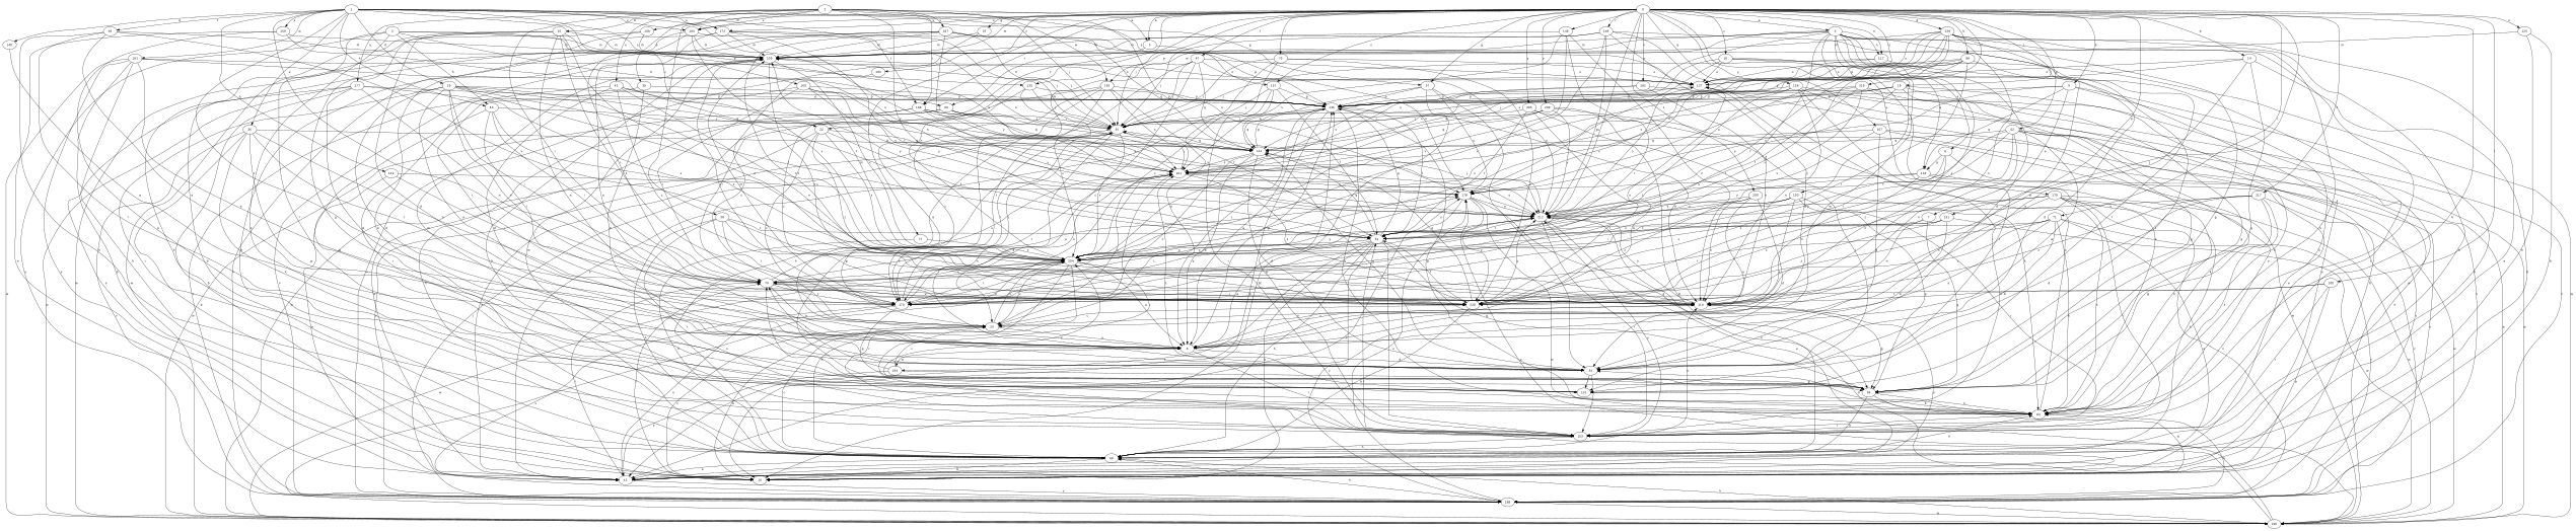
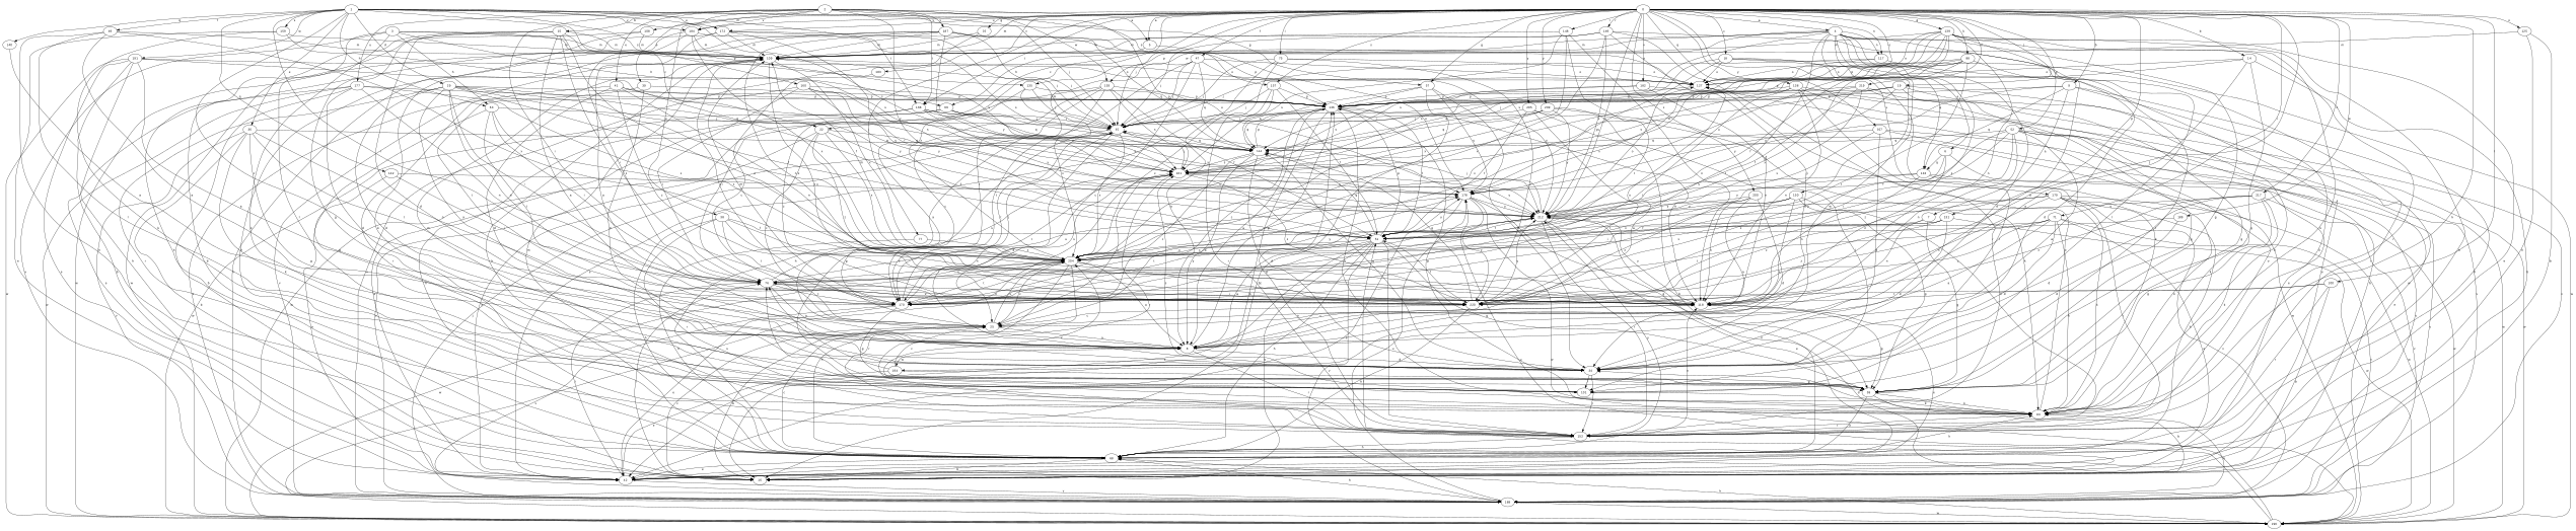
  strict digraph {
    fontname="Liberation Sans"
    node [fontname="Liberation Sans"]
    edge [fontname="Liberation Sans"]
    0
    4
    5
    9
    14
    18
    19
    22
    47
    52
    56
    57
    71
    75
    77
    85
    88
    93
    100
    108
    109
    117
    125
    127
    131
    138
    139
    148
    149
    157
    168
    172
    179
    182
    183
    184
+   189
    200
    204
    205
    207
    209
    212
    217
    219
    220
    161
    193
    101
    135
    6
    34
    59
    143
    150
    152
    170
    194
    178
    66
    7
    136
    68
    8
    16
    42
    196
    25
    188
    51
    144
    76
    118
    1
    29
    36
    49
    63
    140
    142
    159
    160
    191
    2
    15
    38
    39
    41
    177
    187
    3
    0 -> 4 [label=a]
    0 -> 5 [label=a]
    0 -> 9 [label=b]
    0 -> 14 [label=b]
    0 -> 18 [label=c]
    0 -> 19 [label=c]
    0 -> 22 [label=c]
    0 -> 47 [label=f]
    0 -> 52 [label=g]
    0 -> 56 [label=g]
    0 -> 57 [label=g]
    0 -> 71 [label=i]
    0 -> 75 [label=i]
    0 -> 77 [label=j]
    0 -> 85 [label=j]
    0 -> 88 [label=k]
    0 -> 93 [label=k]
    0 -> 100 [label=l]
    0 -> 108 [label=m]
    0 -> 109 [label=m]
    0 -> 117 [label=n]
    0 -> 125 [label=o]
    0 -> 127 [label=o]
    0 -> 131 [label=p]
    0 -> 138 [label=q]
    0 -> 139 [label=q]
    0 -> 148 [label=r]
    0 -> 149 [label=r]
    0 -> 157 [label=s]
    0 -> 168 [label=t]
    0 -> 172 [label=u]
    0 -> 179 [label=v]
    0 -> 182 [label=v]
    0 -> 183 [label=v]
    0 -> 184 [label=v]
+   0 -> 189 [label=w]
    0 -> 200 [label=x]
    0 -> 204 [label=x]
    0 -> 205 [label=y]
    0 -> 207 [label=y]
    0 -> 209 [label=y]
    0 -> 212 [label=y]
    0 -> 217 [label=z]
    0 -> 219 [label=z]
    0 -> 220 [label=z]
    4 -> 109 [label=m]
    4 -> 117 [label=n]
    4 -> 220 [label=z]
    4 -> 161 [label=s]
    4 -> 193 [label=w]
    4 -> 101 [label=l]
    4 -> 135 [label=p]
    4 -> 6 [label=a]
    4 -> 34 [label=d]
    4 -> 59 [label=g]
    4 -> 143 [label=q]
    4 -> 150 [label=r]
    4 -> 152 [label=r]
    4 -> 170 [label=t]
    4 -> 194 [label=w]
    5 -> 178 [label=u]
    5 -> 66 [label=h]
    9 -> 93 [label=k]
    9 -> 143 [label=q]
    9 -> 178 [label=u]
    9 -> 7 [label=a]
    9 -> 136 [label=p]
    9 -> 68 [label=h]
    14 -> 127 [label=o]
    14 -> 161 [label=s]
    14 -> 59 [label=g]
    14 -> 8 [label=a]
    14 -> 16 [label=b]
    18 -> 93 [label=k]
    18 -> 127 [label=o]
    18 -> 161 [label=s]
    18 -> 178 [label=u]
    18 -> 42 [label=e]
    18 -> 196 [label=w]
    19 -> 85 [label=j]
    19 -> 93 [label=k]
    19 -> 212 [label=y]
    19 -> 161 [label=s]
    19 -> 59 [label=g]
    19 -> 152 [label=r]
    19 -> 136 [label=p]
    22 -> 204 [label=x]
    22 -> 220 [label=z]
    22 -> 25 [label=c]
    22 -> 188 [label=v]
    22 -> 51 [label=f]
    22 -> 144 [label=q]
    47 -> 85 [label=j]
    47 -> 127 [label=o]
    47 -> 212 [label=y]
    47 -> 170 [label=t]
    47 -> 68 [label=h]
    47 -> 25 [label=c]
    47 -> 144 [label=q]
    52 -> 93 [label=k]
    52 -> 220 [label=z]
    52 -> 8 [label=a]
    52 -> 42 [label=e]
    52 -> 196 [label=w]
    52 -> 51 [label=f]
    52 -> 144 [label=q]
    52 -> 76 [label=i]
    52 -> 118 [label=n]
    56 -> 109 [label=m]
    56 -> 188 [label=v]
    57 -> 34 [label=d]
    57 -> 178 [label=u]
    57 -> 136 [label=p]
    57 -> 16 [label=b]
    57 -> 144 [label=q]
    71 -> 93 [label=k]
    71 -> 220 [label=z]
    71 -> 34 [label=d]
    71 -> 170 [label=t]
    71 -> 8 [label=a]
    71 -> 42 [label=e]
    71 -> 188 [label=v]
    71 -> 51 [label=f]
    75 -> 85 [label=j]
    75 -> 127 [label=o]
    75 -> 220 [label=z]
    75 -> 8 [label=a]
    75 -> 42 [label=e]
    77 -> 204 [label=x]
    77 -> 68 [label=h]
    85 -> 109 [label=m]
    85 -> 204 [label=x]
    85 -> 34 [label=d]
    85 -> 59 [label=g]
    85 -> 170 [label=t]
    85 -> 42 [label=e]
    85 -> 144 [label=q]
    88 -> 127 [label=o]
    88 -> 204 [label=x]
    88 -> 101 [label=l]
    88 -> 170 [label=t]
    88 -> 178 [label=u]
    88 -> 136 [label=p]
    88 -> 51 [label=f]
    93 -> 127 [label=o]
    93 -> 204 [label=x]
    93 -> 34 [label=d]
    93 -> 152 [label=r]
    93 -> 136 [label=p]
    100 -> 152 [label=r]
    100 -> 170 [label=t]
    100 -> 16 [label=b]
    100 -> 118 [label=n]
    108 -> 109 [label=m]
    108 -> 196 [label=w]
    108 -> 188 [label=v]
    109 -> 127 [label=o]
    109 -> 204 [label=x]
    109 -> 220 [label=z]
    109 -> 170 [label=t]
    109 -> 68 [label=h]
    109 -> 188 [label=v]
    117 -> 85 [label=j]
    117 -> 127 [label=o]
    117 -> 34 [label=d]
    125 -> 109 [label=m]
    125 -> 68 [label=h]
    125 -> 16 [label=b]
    127 -> 136 [label=p]
    131 -> 204 [label=x]
    131 -> 220 [label=z]
    131 -> 34 [label=d]
    131 -> 196 [label=w]
    131 -> 51 [label=f]
    138 -> 204 [label=x]
    138 -> 101 [label=l]
    138 -> 170 [label=t]
    138 -> 136 [label=p]
    138 -> 16 [label=b]
    138 -> 42 [label=e]
    138 -> 118 [label=n]
    139 -> 93 [label=k]
    139 -> 109 [label=m]
    139 -> 127 [label=o]
    139 -> 204 [label=x]
    139 -> 161 [label=s]
    139 -> 178 [label=u]
    139 -> 136 [label=p]
    139 -> 68 [label=h]
    139 -> 8 [label=a]
    139 -> 42 [label=e]
    139 -> 144 [label=q]
    139 -> 118 [label=n]
    148 -> 109 [label=m]
    148 -> 204 [label=x]
    148 -> 161 [label=s]
    148 -> 170 [label=t]
    148 -> 118 [label=n]
    149 -> 85 [label=j]
    149 -> 109 [label=m]
    149 -> 204 [label=x]
    149 -> 212 [label=y]
    149 -> 34 [label=d]
    149 -> 152 [label=r]
    149 -> 196 [label=w]
    157 -> 85 [label=j]
    157 -> 204 [label=x]
    157 -> 152 [label=r]
    157 -> 136 [label=p]
    157 -> 51 [label=f]
    168 -> 85 [label=j]
    168 -> 212 [label=y]
    168 -> 220 [label=z]
    168 -> 161 [label=s]
    168 -> 68 [label=h]
    168 -> 144 [label=q]
    172 -> 85 [label=j]
    172 -> 109 [label=m]
    172 -> 161 [label=s]
    172 -> 8 [label=a]
    172 -> 196 [label=w]
    172 -> 51 [label=f]
    179 -> 93 [label=k]
    179 -> 212 [label=y]
    179 -> 220 [label=z]
    179 -> 152 [label=r]
    179 -> 68 [label=h]
    179 -> 196 [label=w]
    179 -> 188 [label=v]
    179 -> 118 [label=n]
    182 -> 161 [label=s]
    182 -> 136 [label=p]
    182 -> 188 [label=v]
    182 -> 118 [label=n]
    183 -> 25 [label=c]
    184 -> 109 [label=m]
    184 -> 127 [label=o]
    184 -> 204 [label=x]
    184 -> 68 [label=h]
    184 -> 76 [label=i]
+   189 -> 34 [label=d]
+   189 -> 51 [label=f]
    200 -> 212 [label=y]
    200 -> 220 [label=z]
    200 -> 34 [label=d]
    200 -> 8 [label=a]
    200 -> 118 [label=n]
    204 -> 109 [label=m]
    204 -> 212 [label=y]
    204 -> 220 [label=z]
    204 -> 152 [label=r]
    204 -> 170 [label=t]
    204 -> 68 [label=h]
    204 -> 8 [label=a]
    204 -> 196 [label=w]
    204 -> 25 [label=c]
    204 -> 76 [label=i]
    205 -> 85 [label=j]
    205 -> 93 [label=k]
    205 -> 8 [label=a]
    205 -> 16 [label=b]
    205 -> 51 [label=f]
    207 -> 212 [label=y]
    207 -> 34 [label=d]
    207 -> 196 [label=w]
    207 -> 188 [label=v]
    207 -> 144 [label=q]
    209 -> 85 [label=j]
    209 -> 204 [label=x]
    209 -> 212 [label=y]
    209 -> 101 [label=l]
    209 -> 196 [label=w]
    209 -> 144 [label=q]
    212 -> 85 [label=j]
    212 -> 127 [label=o]
    212 -> 152 [label=r]
    212 -> 170 [label=t]
    212 -> 68 [label=h]
    212 -> 42 [label=e]
    212 -> 51 [label=f]
    217 -> 93 [label=k]
    217 -> 212 [label=y]
    217 -> 220 [label=z]
    217 -> 34 [label=d]
    217 -> 59 [label=g]
    217 -> 188 [label=v]
    219 -> 204 [label=x]
    219 -> 59 [label=g]
    219 -> 136 [label=p]
    219 -> 188 [label=v]
    219 -> 51 [label=f]
    219 -> 144 [label=q]
    220 -> 127 [label=o]
    220 -> 212 [label=y]
    220 -> 68 [label=h]
    220 -> 25 [label=c]
    220 -> 51 [label=f]
    220 -> 144 [label=q]
    161 -> 85 [label=j]
    161 -> 212 [label=y]
    161 -> 220 [label=z]
    161 -> 152 [label=r]
    161 -> 170 [label=t]
    161 -> 178 [label=u]
    193 -> 161 [label=s]
    193 -> 170 [label=t]
    193 -> 136 [label=p]
    193 -> 8 [label=a]
    193 -> 196 [label=w]
    193 -> 25 [label=c]
    193 -> 51 [label=f]
    101 -> 93 [label=k]
    101 -> 109 [label=m]
    101 -> 161 [label=s]
    101 -> 76 [label=i]
    135 -> 85 [label=j]
    135 -> 204 [label=x]
    135 -> 136 [label=p]
    135 -> 76 [label=i]
    6 -> 220 [label=z]
    6 -> 143 [label=q]
    6 -> 188 [label=v]
    6 -> 118 [label=n]
    34 -> 101 [label=l]
    34 -> 152 [label=r]
    34 -> 144 [label=q]
    59 -> 93 [label=k]
    59 -> 68 [label=h]
    59 -> 16 [label=b]
    143 -> 93 [label=k]
    143 -> 212 [label=y]
    143 -> 178 [label=u]
    143 -> 196 [label=w]
    143 -> 118 [label=n]
    150 -> 204 [label=x]
    150 -> 212 [label=y]
    150 -> 59 [label=g]
    150 -> 152 [label=r]
    150 -> 8 [label=a]
    150 -> 76 [label=i]
    152 -> 109 [label=m]
    152 -> 127 [label=o]
    152 -> 136 [label=p]
    152 -> 68 [label=h]
    152 -> 118 [label=n]
    170 -> 85 [label=j]
    170 -> 109 [label=m]
    170 -> 212 [label=y]
    170 -> 161 [label=s]
    170 -> 59 [label=g]
    170 -> 178 [label=u]
    170 -> 42 [label=e]
    170 -> 188 [label=v]
    194 -> 59 [label=g]
    194 -> 42 [label=e]
    194 -> 25 [label=c]
    194 -> 76 [label=i]
    178 -> 212 [label=y]
    178 -> 220 [label=z]
    178 -> 59 [label=g]
    178 -> 42 [label=e]
    178 -> 196 [label=w]
    66 -> 85 [label=j]
    66 -> 212 [label=y]
    66 -> 42 [label=e]
    66 -> 196 [label=w]
    66 -> 144 [label=q]
    7 -> 59 [label=g]
    7 -> 51 [label=f]
    7 -> 118 [label=n]
    136 -> 85 [label=j]
    136 -> 93 [label=k]
    136 -> 8 [label=a]
    136 -> 16 [label=b]
    136 -> 25 [label=c]
    136 -> 51 [label=f]
    136 -> 144 [label=q]
    136 -> 118 [label=n]
    68 -> 93 [label=k]
    68 -> 212 [label=y]
    68 -> 16 [label=b]
    68 -> 42 [label=e]
    68 -> 25 [label=c]
    8 -> 34 [label=d]
    8 -> 152 [label=r]
    8 -> 194 [label=w]
    8 -> 136 [label=p]
    16 -> 25 [label=c]
    16 -> 76 [label=i]
    42 -> 188 [label=v]
    42 -> 76 [label=i]
    196 -> 161 [label=s]
    196 -> 178 [label=u]
    196 -> 68 [label=h]
    196 -> 51 [label=f]
    25 -> 204 [label=x]
    25 -> 161 [label=s]
    25 -> 8 [label=a]
    25 -> 16 [label=b]
    25 -> 118 [label=n]
    188 -> 85 [label=j]
    188 -> 93 [label=k]
    188 -> 178 [label=u]
    188 -> 68 [label=h]
    188 -> 196 [label=w]
    51 -> 204 [label=x]
    51 -> 59 [label=g]
    51 -> 152 [label=r]
    51 -> 178 [label=u]
    51 -> 136 [label=p]
    51 -> 68 [label=h]
    51 -> 8 [label=a]
    51 -> 16 [label=b]
    51 -> 42 [label=e]
    51 -> 188 [label=v]
    51 -> 144 [label=q]
    144 -> 161 [label=s]
    144 -> 34 [label=d]
    144 -> 136 [label=p]
    144 -> 8 [label=a]
    144 -> 25 [label=c]
    76 -> 204 [label=x]
    76 -> 220 [label=z]
    76 -> 161 [label=s]
    76 -> 170 [label=t]
    76 -> 178 [label=u]
    76 -> 8 [label=a]
    76 -> 118 [label=n]
    118 -> 212 [label=y]
    118 -> 59 [label=g]
    118 -> 42 [label=e]
    118 -> 25 [label=c]
    118 -> 76 [label=i]
    1 -> 22 [label=c]
    1 -> 57 [label=g]
    1 -> 157 [label=s]
    1 -> 168 [label=t]
    1 -> 172 [label=u]
    1 -> 184 [label=v]
    1 -> 161 [label=s]
    1 -> 25 [label=c]
    1 -> 76 [label=i]
    1 -> 29 [label=d]
    1 -> 36 [label=e]
    1 -> 49 [label=f]
    1 -> 63 [label=h]
    1 -> 140 [label=q]
    1 -> 142 [label=q]
    1 -> 159 [label=s]
    1 -> 160 [label=s]
    1 -> 191 [label=w]
    29 -> 204 [label=x]
    29 -> 212 [label=y]
    29 -> 34 [label=d]
    29 -> 152 [label=r]
    29 -> 136 [label=p]
    29 -> 8 [label=a]
    29 -> 51 [label=f]
    29 -> 144 [label=q]
    29 -> 76 [label=i]
    29 -> 118 [label=n]
    36 -> 93 [label=k]
    36 -> 59 [label=g]
    36 -> 170 [label=t]
    36 -> 16 [label=b]
    36 -> 188 [label=v]
    36 -> 144 [label=q]
    36 -> 118 [label=n]
    49 -> 109 [label=m]
    49 -> 204 [label=x]
    49 -> 101 [label=l]
    49 -> 68 [label=h]
    49 -> 8 [label=a]
    63 -> 85 [label=j]
    63 -> 204 [label=x]
    63 -> 59 [label=g]
    63 -> 170 [label=t]
    63 -> 76 [label=i]
    140 -> 8 [label=a]
    142 -> 178 [label=u]
    142 -> 42 [label=e]
    142 -> 76 [label=i]
    159 -> 93 [label=k]
    159 -> 109 [label=m]
    159 -> 161 [label=s]
    159 -> 42 [label=e]
    160 -> 212 [label=y]
    160 -> 161 [label=s]
    160 -> 170 [label=t]
    160 -> 178 [label=u]
    160 -> 136 [label=p]
    160 -> 76 [label=i]
    191 -> 127 [label=o]
    191 -> 68 [label=h]
    191 -> 8 [label=a]
    191 -> 16 [label=b]
    191 -> 42 [label=e]
    191 -> 196 [label=w]
    191 -> 51 [label=f]
    2 -> 5 [label=a]
    2 -> 85 [label=j]
    2 -> 168 [label=t]
    2 -> 184 [label=v]
    2 -> 212 [label=y]
    2 -> 193 [label=w]
    2 -> 178 [label=u]
    2 -> 76 [label=i]
    2 -> 15 [label=b]
    2 -> 38 [label=e]
    2 -> 39 [label=e]
    2 -> 41 [label=e]
    2 -> 177 [label=u]
    2 -> 187 [label=v]
    15 -> 109 [label=m]
    15 -> 220 [label=z]
    15 -> 161 [label=s]
    15 -> 34 [label=d]
    15 -> 59 [label=g]
    15 -> 8 [label=a]
    15 -> 16 [label=b]
    15 -> 118 [label=n]
    38 -> 220 [label=z]
    38 -> 152 [label=r]
    38 -> 170 [label=t]
    38 -> 68 [label=h]
    38 -> 51 [label=f]
    38 -> 118 [label=n]
    39 -> 34 [label=d]
    39 -> 152 [label=r]
    39 -> 136 [label=p]
    41 -> 212 [label=y]
    41 -> 220 [label=z]
    41 -> 34 [label=d]
    41 -> 136 [label=p]
    41 -> 188 [label=v]
    41 -> 118 [label=n]
    177 -> 204 [label=x]
    177 -> 34 [label=d]
    177 -> 136 [label=p]
    177 -> 16 [label=b]
    177 -> 42 [label=e]
    177 -> 196 [label=w]
    177 -> 118 [label=n]
    187 -> 85 [label=j]
    187 -> 93 [label=k]
    187 -> 109 [label=m]
    187 -> 212 [label=y]
    187 -> 136 [label=p]
    187 -> 68 [label=h]
    187 -> 144 [label=q]
    187 -> 118 [label=n]
    3 -> 93 [label=k]
    3 -> 109 [label=m]
    3 -> 101 [label=l]
    3 -> 135 [label=p]
    3 -> 66 [label=h]
    3 -> 188 [label=v]
    3 -> 63 [label=h]
  }
